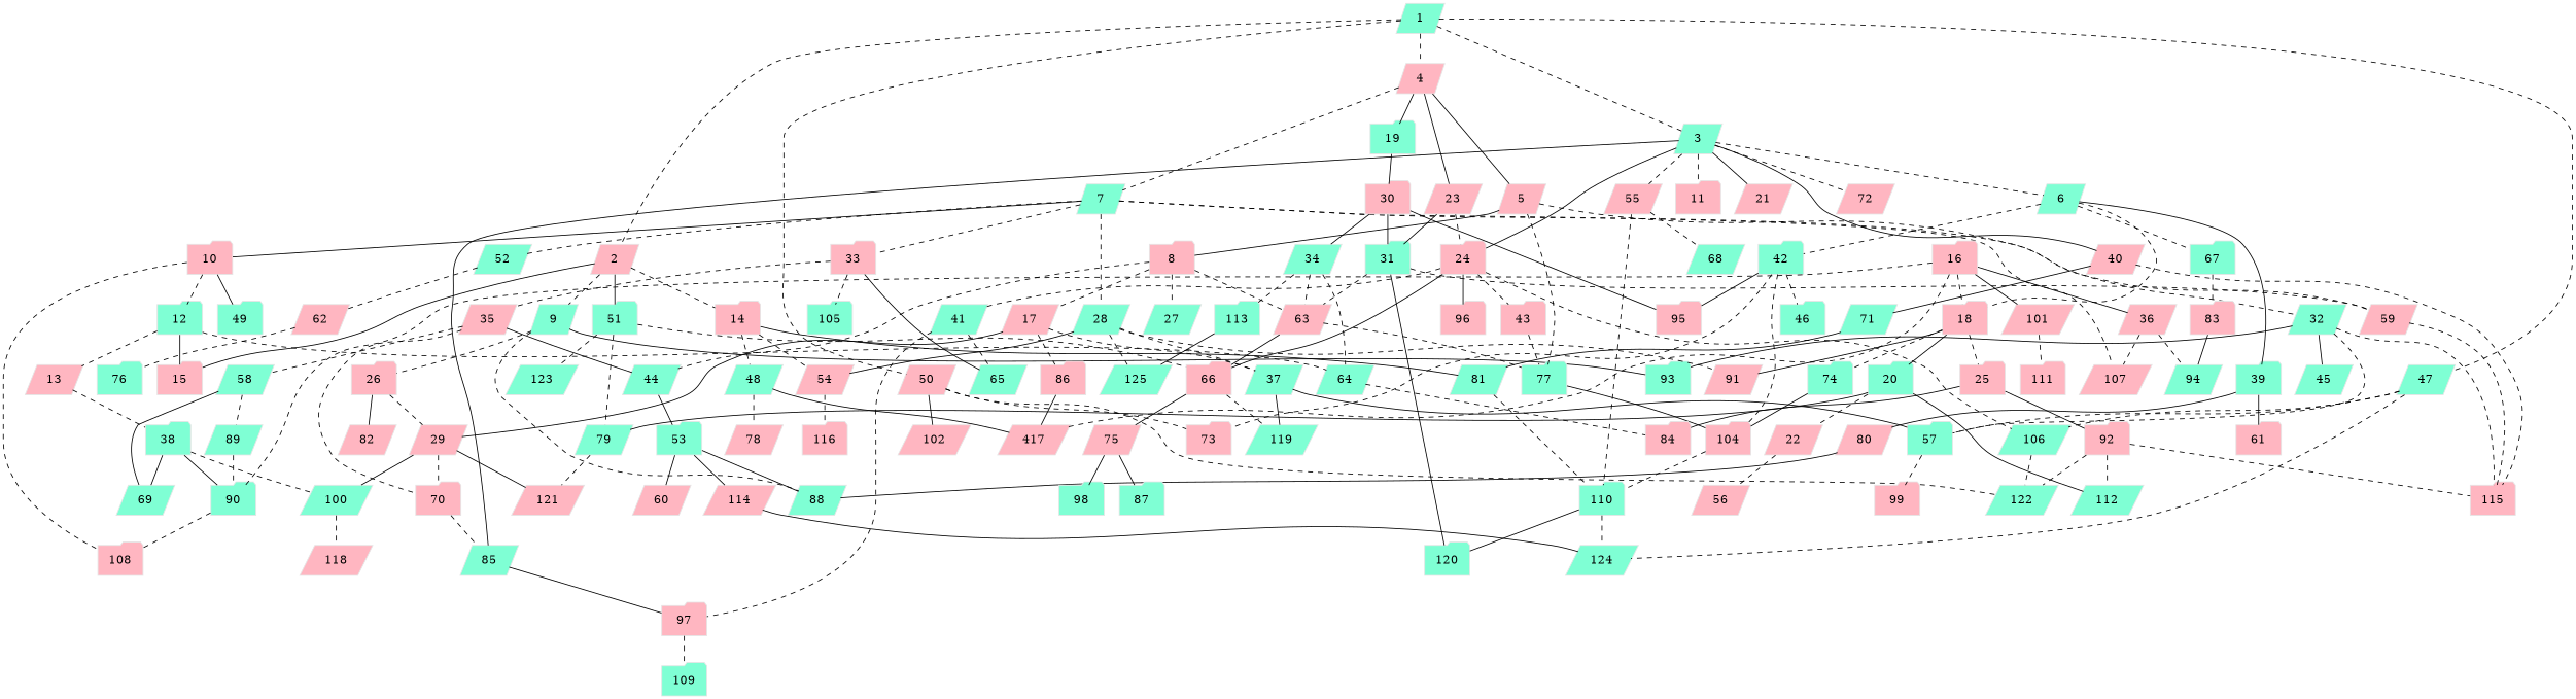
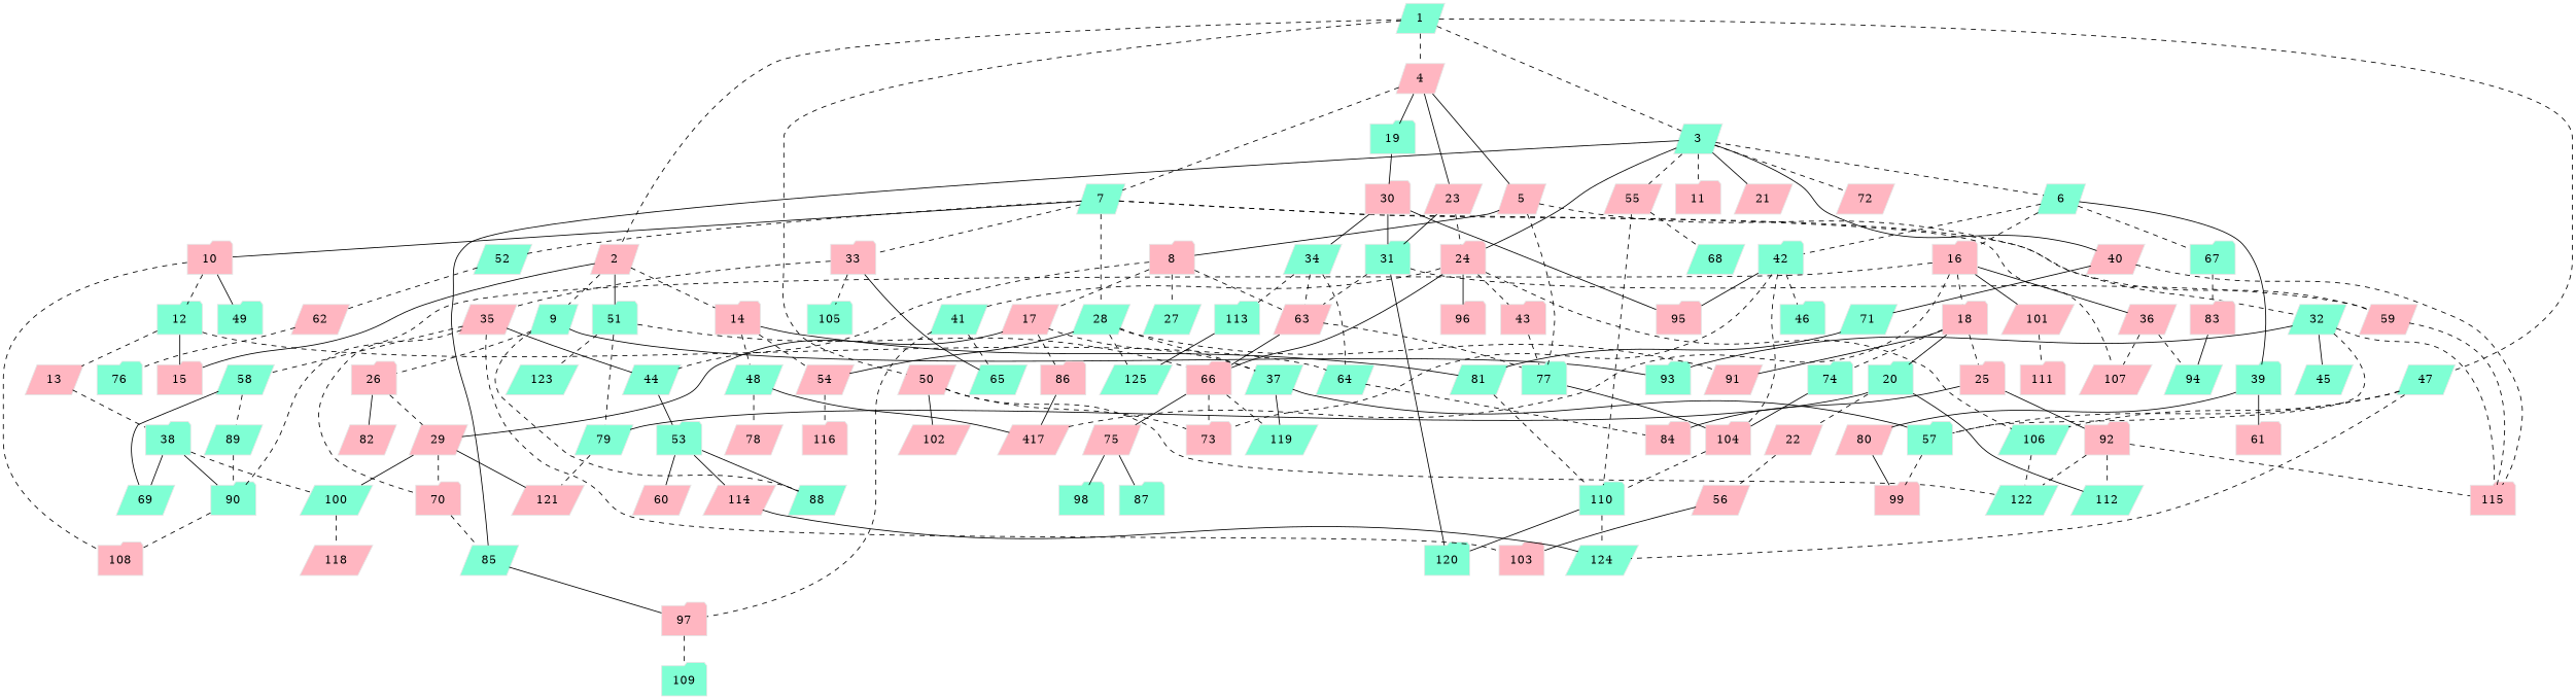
  graph {
    node [color=gray90 fillcolor=lightpink shape=parallelogram style=filled]
    edge [style=dashed]
    1 [fillcolor=aquamarine]
    2
    3 [fillcolor=aquamarine]
    4
    47 [fillcolor=aquamarine]
    50
    9 [fillcolor=aquamarine]
    14 [shape=folder]
    15 [shape=folder]
    51 [fillcolor=aquamarine shape=folder]
    6 [fillcolor=aquamarine]
    11 [shape=folder]
    21
    24 [shape=folder]
    40
    55
    72
    85 [fillcolor=aquamarine]
    5
    7 [fillcolor=aquamarine]
    19 [fillcolor=aquamarine shape=folder]
    23
    106 [fillcolor=aquamarine]
    57 [fillcolor=aquamarine shape=folder]
    124 [fillcolor=aquamarine]
    73 [shape=folder]
    102
    122 [fillcolor=aquamarine]
    26 [shape=folder]
    88 [fillcolor=aquamarine]
    93 [fillcolor=aquamarine shape=folder]
    48 [fillcolor=aquamarine]
    54
    81 [fillcolor=aquamarine]
    79 [fillcolor=aquamarine]
    66 [shape=folder]
    123 [fillcolor=aquamarine]
    16 [shape=folder]
    39 [fillcolor=aquamarine shape=folder]
    42 [fillcolor=aquamarine shape=folder]
    67 [fillcolor=aquamarine shape=folder]
    41 [fillcolor=aquamarine]
    43 [shape=folder]
    96 [shape=folder]
    115 [shape=folder]
    71 [fillcolor=aquamarine]
    68 [fillcolor=aquamarine]
    110 [fillcolor=aquamarine shape=folder]
    97 [shape=folder]
    8 [shape=folder]
    32 [fillcolor=aquamarine]
    77 [fillcolor=aquamarine shape=folder]
    10 [shape=folder]
    28 [fillcolor=aquamarine]
    33 [shape=folder]
    52 [fillcolor=aquamarine]
    59
    107
    30 [shape=folder]
    31 [fillcolor=aquamarine shape=folder]
    17
    27 [fillcolor=aquamarine]
    44 [fillcolor=aquamarine]
    63
    45 [fillcolor=aquamarine]
    104 [shape=folder]
    18 [shape=folder]
    36
    90 [fillcolor=aquamarine shape=folder]
    101
    n71 [label=417]
    61 [shape=folder]
    80
    95 [shape=folder]
    46 [fillcolor=aquamarine shape=folder]
    83 [shape=folder]
    12 [fillcolor=aquamarine shape=folder]
    49 [fillcolor=aquamarine shape=folder]
    108 [shape=folder]
    37 [fillcolor=aquamarine]
    91
    125 [fillcolor=aquamarine]
    35
    65 [fillcolor=aquamarine]
    105 [fillcolor=aquamarine shape=folder]
    62
    29
    86 [shape=folder]
    53 [fillcolor=aquamarine shape=folder]
    82
    13
    64 [fillcolor=aquamarine]
    38 [fillcolor=aquamarine shape=folder]
    84 [shape=folder]
    100 [fillcolor=aquamarine]
    69 [fillcolor=aquamarine]
    78
    116 [shape=folder]
    20 [fillcolor=aquamarine shape=folder]
    25 [shape=folder]
    74 [fillcolor=aquamarine shape=folder]
    94 [fillcolor=aquamarine]
    111 [shape=folder]
    70 [shape=folder]
    121
    119 [fillcolor=aquamarine]
    22
    112 [fillcolor=aquamarine]
    92 [shape=folder]
    34 [fillcolor=aquamarine]
    56
+   103 [shape=folder]
    120 [fillcolor=aquamarine shape=folder]
    75
    118
    113 [fillcolor=aquamarine shape=folder]
    99 [shape=folder]
    58 [fillcolor=aquamarine]
    89 [fillcolor=aquamarine]
    109 [fillcolor=aquamarine shape=folder]
    60
    114
    76 [fillcolor=aquamarine shape=folder]
    87 [fillcolor=aquamarine shape=folder]
    98 [fillcolor=aquamarine shape=folder]
    1 -- 2
    1 -- 3
    1 -- 4
    1 -- 47
    1 -- 50
    2 -- 9
    2 -- 14
    2 -- 15 [style=solid]
    2 -- 51 [style=solid]
    3 -- 6
    3 -- 11
    3 -- 21 [style=solid]
    3 -- 24 [style=solid]
    3 -- 40 [style=solid]
    3 -- 55
    3 -- 72
    3 -- 85 [style=solid]
    4 -- 5 [style=solid]
    4 -- 7
    4 -- 19 [style=solid]
    4 -- 23 [style=solid]
    47 -- 106
    47 -- 57
    47 -- 124
    50 -- 73
    50 -- 102 [style=solid]
    50 -- 122
    9 -- 26
    9 -- 88
    9 -- 93 [style=solid]
    14 -- 48
    14 -- 54
    14 -- 81 [style=solid]
    51 -- 79
    51 -- 66
    51 -- 123
-   6 -- 18
+   6 -- 16
    6 -- 39 [style=solid]
    6 -- 42
    6 -- 67
    24 -- 106
    24 -- 66 [style=solid]
    24 -- 41
    24 -- 43
    24 -- 96 [style=solid]
    40 -- 115
    40 -- 71 [style=solid]
    55 -- 68
    55 -- 110
    85 -- 97 [style=solid]
    5 -- 8 [style=solid]
    5 -- 32
    5 -- 77
    7 -- 10 [style=solid]
    7 -- 28
    7 -- 33
    7 -- 52
    7 -- 59
    7 -- 107
    19 -- 30 [style=solid]
    23 -- 24
    23 -- 31 [style=solid]
    106 -- 122
    57 -- 99
    26 -- 29
    26 -- 82 [style=solid]
    48 -- n71 [style=solid]
    48 -- 78
    54 -- 116
    81 -- 110
    79 -- 121
+   66 -- 73
    66 -- 119
    66 -- 75 [style=solid]
    16 -- 18
    16 -- 36 [style=solid]
    16 -- 90
    16 -- 101 [style=solid]
    16 -- n71
    39 -- 61 [style=solid]
    39 -- 80 [style=solid]
    42 -- 73
    42 -- 104
    42 -- 95 [style=solid]
    42 -- 46
    67 -- 83
    41 -- 97
    41 -- 65
    43 -- 77
    71 -- 81 [style=solid]
    110 -- 124
    110 -- 120 [style=solid]
    97 -- 109
    8 -- 17
    8 -- 27
    8 -- 44
    8 -- 63
    32 -- 57
    32 -- 93 [style=solid]
    32 -- 115
    32 -- 45 [style=solid]
    77 -- 104 [style=solid]
    10 -- 12
    10 -- 49 [style=solid]
    10 -- 108
    28 -- 54 [style=solid]
    28 -- 37
    28 -- 91
    28 -- 125
    33 -- 35
    33 -- 65 [style=solid]
    33 -- 105
    52 -- 62
    59 -- 115
    30 -- 31 [style=solid]
    30 -- 95 [style=solid]
    30 -- 34 [style=solid]
    31 -- 59
    31 -- 63
    31 -- 120 [style=solid]
    17 -- 37
    17 -- 29 [style=solid]
    17 -- 86
    44 -- 53 [style=solid]
    63 -- 66 [style=solid]
    63 -- 77
    104 -- 110
    18 -- 91 [style=solid]
    18 -- 20 [style=solid]
    18 -- 25
    18 -- 74
    36 -- 107
    36 -- 94
    90 -- 108
    101 -- 111
-   80 -- 88 [style=solid]
+   80 -- 99 [style=solid]
    83 -- 94 [style=solid]
    12 -- 15 [style=solid]
    12 -- 13
    12 -- 64
    37 -- 57 [style=solid]
    37 -- 119 [style=solid]
    35 -- 44 [style=solid]
    35 -- 70
+   35 -- 103
    35 -- 58
    62 -- 76
    29 -- 100 [style=solid]
    29 -- 70
    29 -- 121 [style=solid]
    86 -- n71 [style=solid]
    53 -- 88 [style=solid]
    53 -- 60 [style=solid]
    53 -- 114 [style=solid]
    13 -- 38
    64 -- 84
    38 -- 90 [style=solid]
    38 -- 100
    38 -- 69 [style=solid]
    100 -- 118
    20 -- 79 [style=solid]
    20 -- 22
    20 -- 112 [style=solid]
    25 -- 84 [style=solid]
    25 -- 92 [style=solid]
    74 -- 104 [style=solid]
    70 -- 85
    22 -- 56
    92 -- 122
    92 -- 115
    92 -- 112
    34 -- 63
    34 -- 64
    34 -- 113
+   56 -- 103 [style=solid]
    75 -- 87 [style=solid]
    75 -- 98 [style=solid]
    113 -- 125 [style=solid]
    58 -- 69 [style=solid]
    58 -- 89
    89 -- 90
    114 -- 124 [style=solid]
  }
